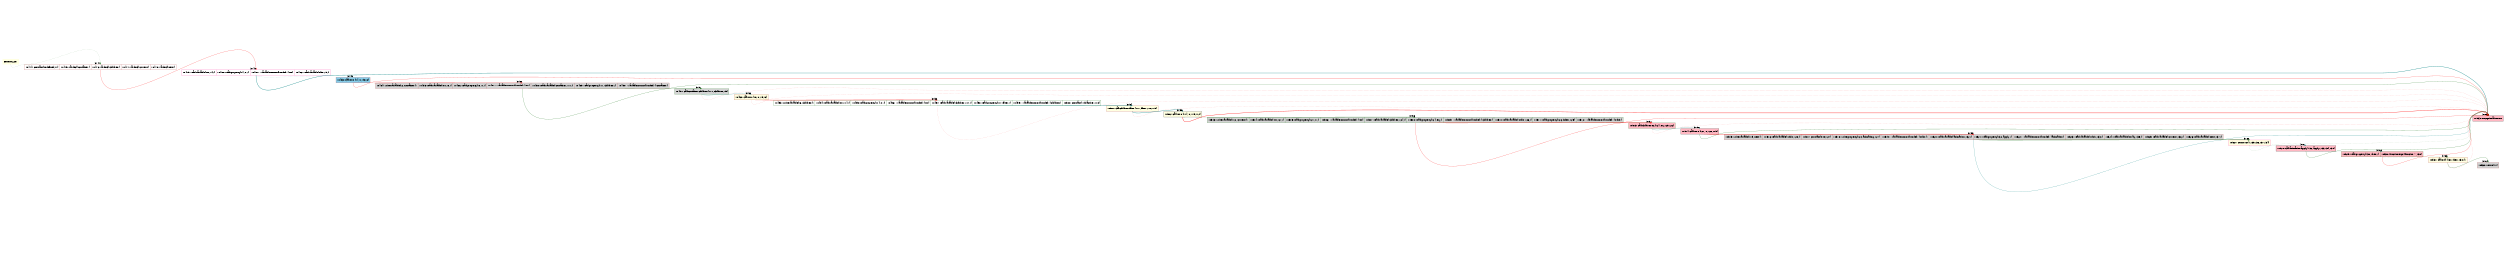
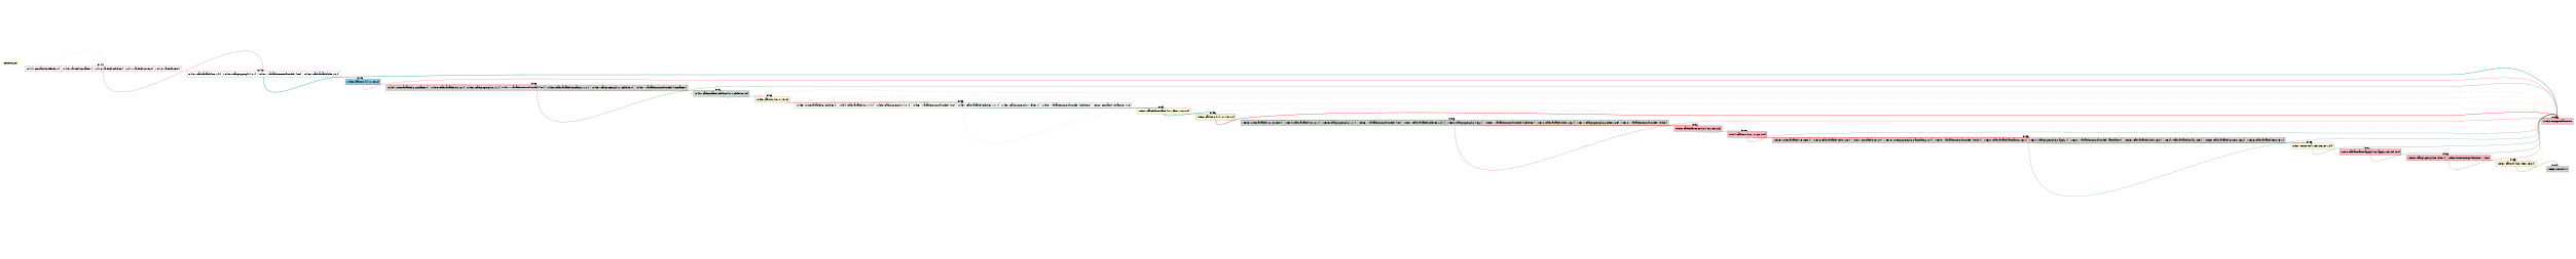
  digraph {
    rankdir=LR
    node [color=brown fillcolor=lightyellow shape=record style=filled]
    edge [color=red headport=n style=solid tailport=s]
    BB_entry281 [color=black shape=none]
    n2 [fillcolor=white label="{10474: constant[undefined,v1]|10475: vardecl['container']|10476: vardecl['children']|10477: vardecl['current']|10478: vardecl['next']}"]
    n3 [color=deeppink fillcolor=white label="{10479: read-variable['UI',v4,-]|10480: read-property[v4,'$',-]|10481: \<variable-non-null-undef\>['UI']|10482: read-variable['this',v5,-]}"]
    n4 [fillcolor=skyblue label="{10483: call-UI.$ [v4,'$',v5,v2]}"]
    n5 [color=black fillcolor=lightpink label="{10533: exceptional-return}"]
    n6 [fillcolor=lightgrey label="{10484: write-variable[v2,'container']*|10485: read-variable['UI',v8,-]|10486: read-property[v8,'$',-]|10487: \<variable-non-null-undef\>['UI']|10488: read-variable['container',v11,-]|10489: read-property[v11,'children',-]|10490: \<variable-non-null-undef\>['container']}"]
    n7 [color=darkgreen fillcolor=lightgrey label="{10491: call-container.children [v11,'children',v9]}"]
    n8 [label="{10492: call-UI.$ [v8,'$',v9,v6]}"]
    n9 [color=darkgreen fillcolor=white label="{10493: write-variable[v6,'children']*|10494: read-variable['UI',v14,-]|10495: read-property[v14,'$',-]|10496: \<variable-non-null-undef\>['UI']|10497: read-variable['children',v17,-]|10498: read-property[v17,'filter',-]|10499: \<variable-non-null-undef\>['children']|10500: constant[\".uk-active\",v18]}"]
    n10 [label="{10501: call-children.filter [v17,'filter',v18,v15]}"]
    n11 [color=black label="{10502: call-UI.$ [v14,'$',v15,v12]}"]
    n12 [color=darkgreen fillcolor=lightgrey label="{10503: write-variable[v12,'current']*|10504: read-variable['UI',v21,-]|10505: read-property[v21,'$',-]|10506: \<variable-non-null-undef\>['UI']|10507: read-variable['children',v24,-]|10508: read-property[v24,'eq',-]|10509: \<variable-non-null-undef\>['children']|10510: read-variable['$this',v26,-]|10511: read-property[v26,'index',v25]|10512: \<variable-non-null-undef\>['$this']}"]
    n13 [color=darkgreen fillcolor=lightpink label="{10513: call-children.eq [v24,'eq',v25,v22]}"]
    n14 [color=black fillcolor=lightpink label="{10514: call-UI.$ [v21,'$',v22,v19]}"]
    n15 [fillcolor=lightgrey label="{10515: write-variable[v19,'next']*|10516: read-variable['$this',v28,-]|10517: constant[true,v27]|10518: write-property[v28,'animating',v27]|10519: \<variable-non-null-undef\>['$this']*|10520: read-variable['animation',v32,-]|10521: read-property[v32,'apply',-]|10522: \<variable-non-null-undef\>['animation']|10523: read-variable['$this',v33,-]|10524: read-variable['Array',v35,-]|10525: read-variable['current',v36,-]|10526: read-variable['next',v37,-]}"]
    n16 [color=deeppink label="{10527: construct [-,v35,v36,v37,v34]}"]
    n17 [color=black fillcolor=lightpink label="{10528: call-animation.apply [v32,'apply',v33,v34,v30]}"]
    n18 [color=darkgreen fillcolor=lightpink label="{10529: read-property[v30,'then',-]|10530: function-expr[function ( ),v38]}"]
    n19 [label="{10531: call-null [v30,'then',v38,-]*}"]
    n20 [fillcolor=lightgrey label="{10532: return[v1]}"]
    BB_entry281 -> n2 [color=darkgreen headlabel="    3747" style=dotted]
    n2 -> n3 [headlabel="      3748"]
    n3 -> n4 [color=teal headlabel="      3749" style=dotted]
    n3 -> n5 [color=teal headlabel="      3765" style=bold]
    n4 -> n5
    n4 -> n6 [headlabel="      3750"]
    n6 -> n5 [color=darkgreen]
    n6 -> n7 [color=darkgreen headlabel="      3751"]
    n7 -> n5 [style=dotted]
    n7 -> n8 [color=teal headlabel="      3752"]
    n8 -> n5 [style=dotted]
    n8 -> n9 [headlabel="      3753" style=bold]
    n9 -> n5 [style=dotted]
    n9 -> n10 [color=teal headlabel="      3754" style=bold]
    n10 -> n5 [style=dotted]
    n10 -> n11 [color=teal headlabel="      3755" style=bold]
    n11 -> n5 [style=bold]
    n11 -> n12 [color=darkgreen headlabel="      3756"]
    n12 -> n5
    n12 -> n13 [headlabel="      3757" style=bold]
    n13 -> n5 [style=dotted]
    n13 -> n14 [color=teal headlabel="      3758"]
    n14 -> n5 [color=darkgreen]
    n14 -> n15 [headlabel="      3759" style=bold]
    n15 -> n5 [color=teal]
    n15 -> n16 [color=darkgreen headlabel="      3760" style=bold]
-   n16 -> n5 [color=darkgreen style=dotted]
+   n16 -> n5 [color=darkgreen]
    n16 -> n17 [color=teal headlabel="      3761" style=dotted]
    n17 -> n5 [color=darkgreen]
    n17 -> n18 [color=teal headlabel="      3762" style=dotted]
    n18 -> n5
    n18 -> n19 [color=darkgreen headlabel="      3763" style=dotted]
    n19 -> n5 [style=dotted]
    n19 -> n20 [color=darkgreen headlabel="      3764"]
  }
